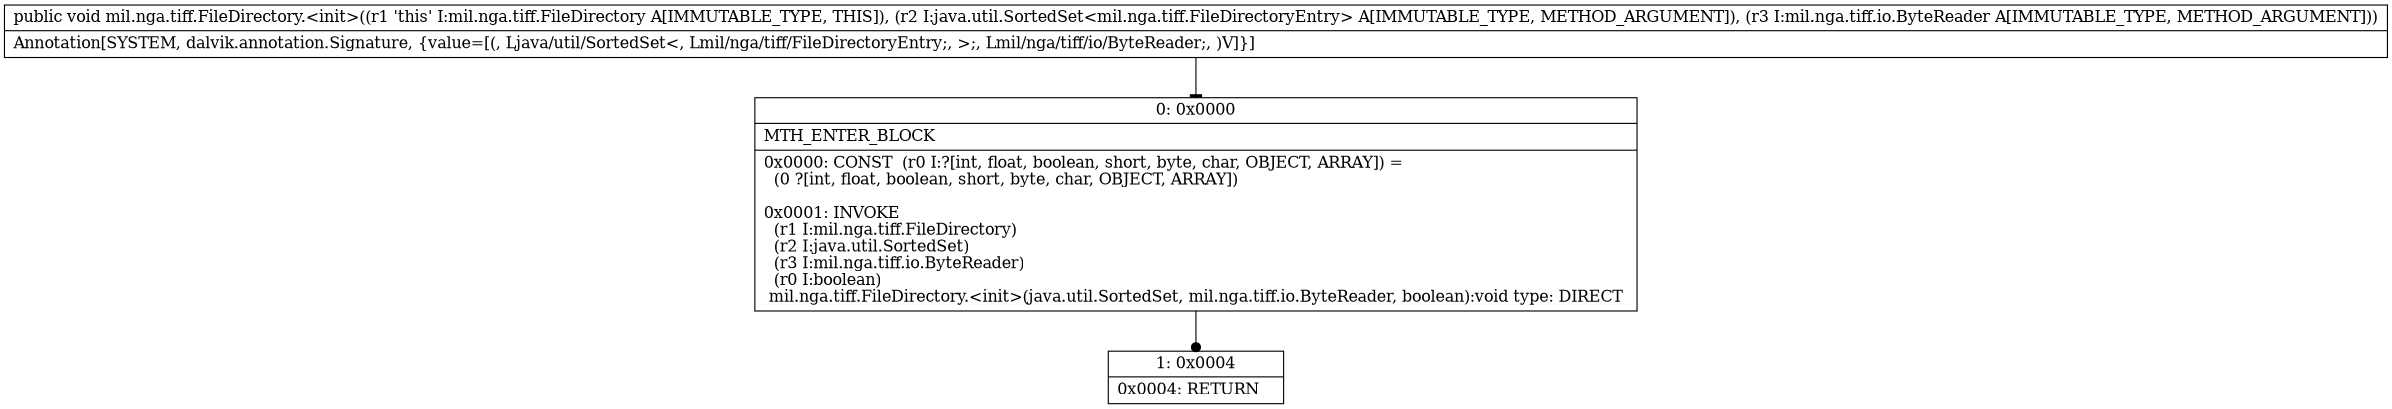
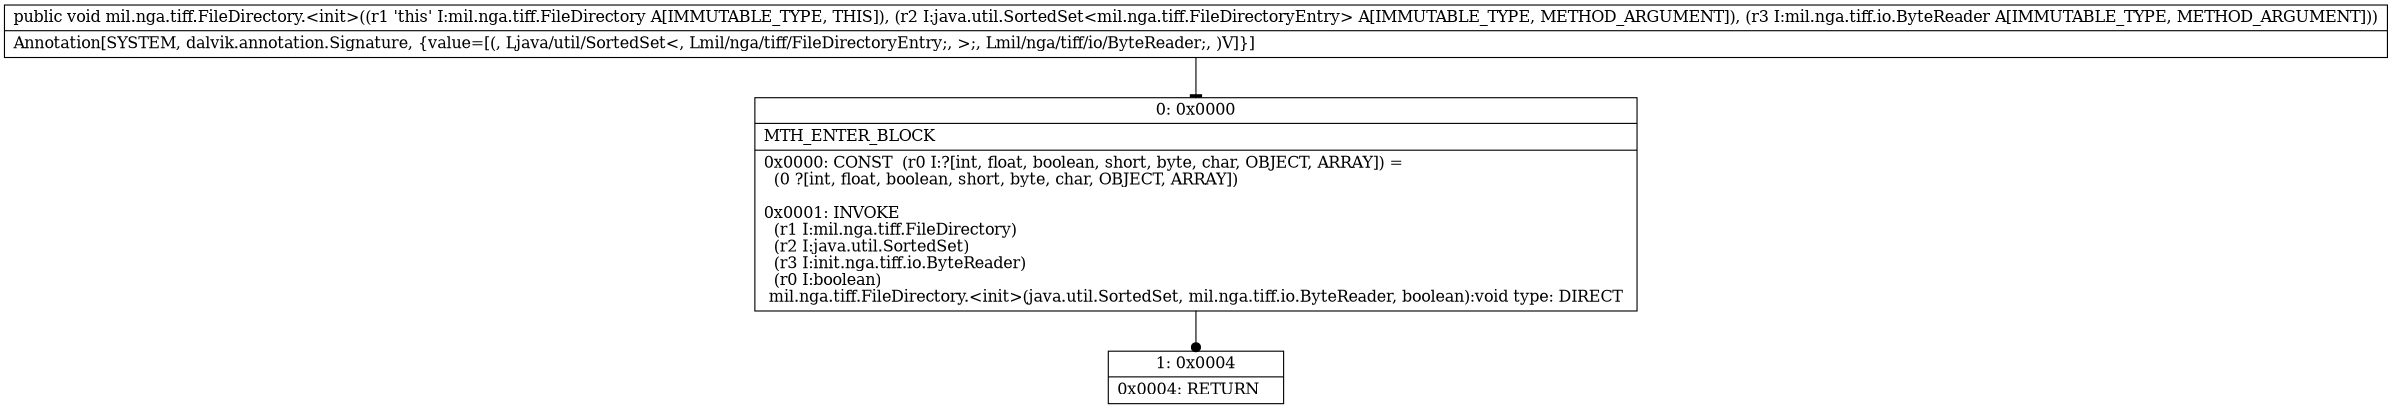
  digraph {
    fontname="DejaVu Serif"
    node [shape=record fontname="DejaVu Serif"]
    edge [fontname="DejaVu Serif"]
-   n1 [label="{0\:\ 0x0000|MTH_ENTER_BLOCK\l|0x0000: CONST  (r0 I:?[int, float, boolean, short, byte, char, OBJECT, ARRAY]) = \l  (0 ?[int, float, boolean, short, byte, char, OBJECT, ARRAY])\l \l0x0001: INVOKE  \l  (r1 I:mil.nga.tiff.FileDirectory)\l  (r2 I:java.util.SortedSet)\l  (r3 I:mil.nga.tiff.io.ByteReader)\l  (r0 I:boolean)\l mil.nga.tiff.FileDirectory.\<init\>(java.util.SortedSet, mil.nga.tiff.io.ByteReader, boolean):void type: DIRECT \l}"]
+   n1 [label="{0\:\ 0x0000|MTH_ENTER_BLOCK\l|0x0000: CONST  (r0 I:?[int, float, boolean, short, byte, char, OBJECT, ARRAY]) = \l  (0 ?[int, float, boolean, short, byte, char, OBJECT, ARRAY])\l \l0x0001: INVOKE  \l  (r1 I:mil.nga.tiff.FileDirectory)\l  (r2 I:java.util.SortedSet)\l  (r3 I:init.nga.tiff.io.ByteReader)\l  (r0 I:boolean)\l mil.nga.tiff.FileDirectory.\<init\>(java.util.SortedSet, mil.nga.tiff.io.ByteReader, boolean):void type: DIRECT \l}"]
    n2 [label="{1\:\ 0x0004|0x0004: RETURN   \l}"]
    n3 [label="{public void mil.nga.tiff.FileDirectory.\<init\>((r1 'this' I:mil.nga.tiff.FileDirectory A[IMMUTABLE_TYPE, THIS]), (r2 I:java.util.SortedSet\<mil.nga.tiff.FileDirectoryEntry\> A[IMMUTABLE_TYPE, METHOD_ARGUMENT]), (r3 I:mil.nga.tiff.io.ByteReader A[IMMUTABLE_TYPE, METHOD_ARGUMENT]))  | Annotation[SYSTEM, dalvik.annotation.Signature, \{value=[(, Ljava\/util\/SortedSet\<, Lmil\/nga\/tiff\/FileDirectoryEntry;, \>;, Lmil\/nga\/tiff\/io\/ByteReader;, )V]\}]\l}"]
    n1 -> n2 [arrowhead=dot]
    n3 -> n1 [arrowhead=tee]
  }
